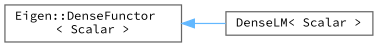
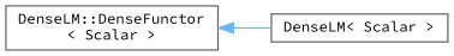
  digraph {
    rankdir=LR
    fontname="Source Code Pro"
    node [color=grey40 fillcolor=white fontname="Source Code Pro" fontsize=10 shape=box style=filled]
-   n1 [height=0.2 label="Eigen::DenseFunctor\l\< Scalar \>" width=0.4]
+   n1 [height=0.2 label="DenseLM::DenseFunctor\l\< Scalar \>" width=0.4]
    n2 [height=0.2 label="DenseLM\< Scalar \>" width=0.4]
    n1 -> n2 [color=steelblue1 dir=back fontname="Source Code Pro" fontsize=10 labelfontname=Helvetica labelfontsize=10 style=solid]
  }
